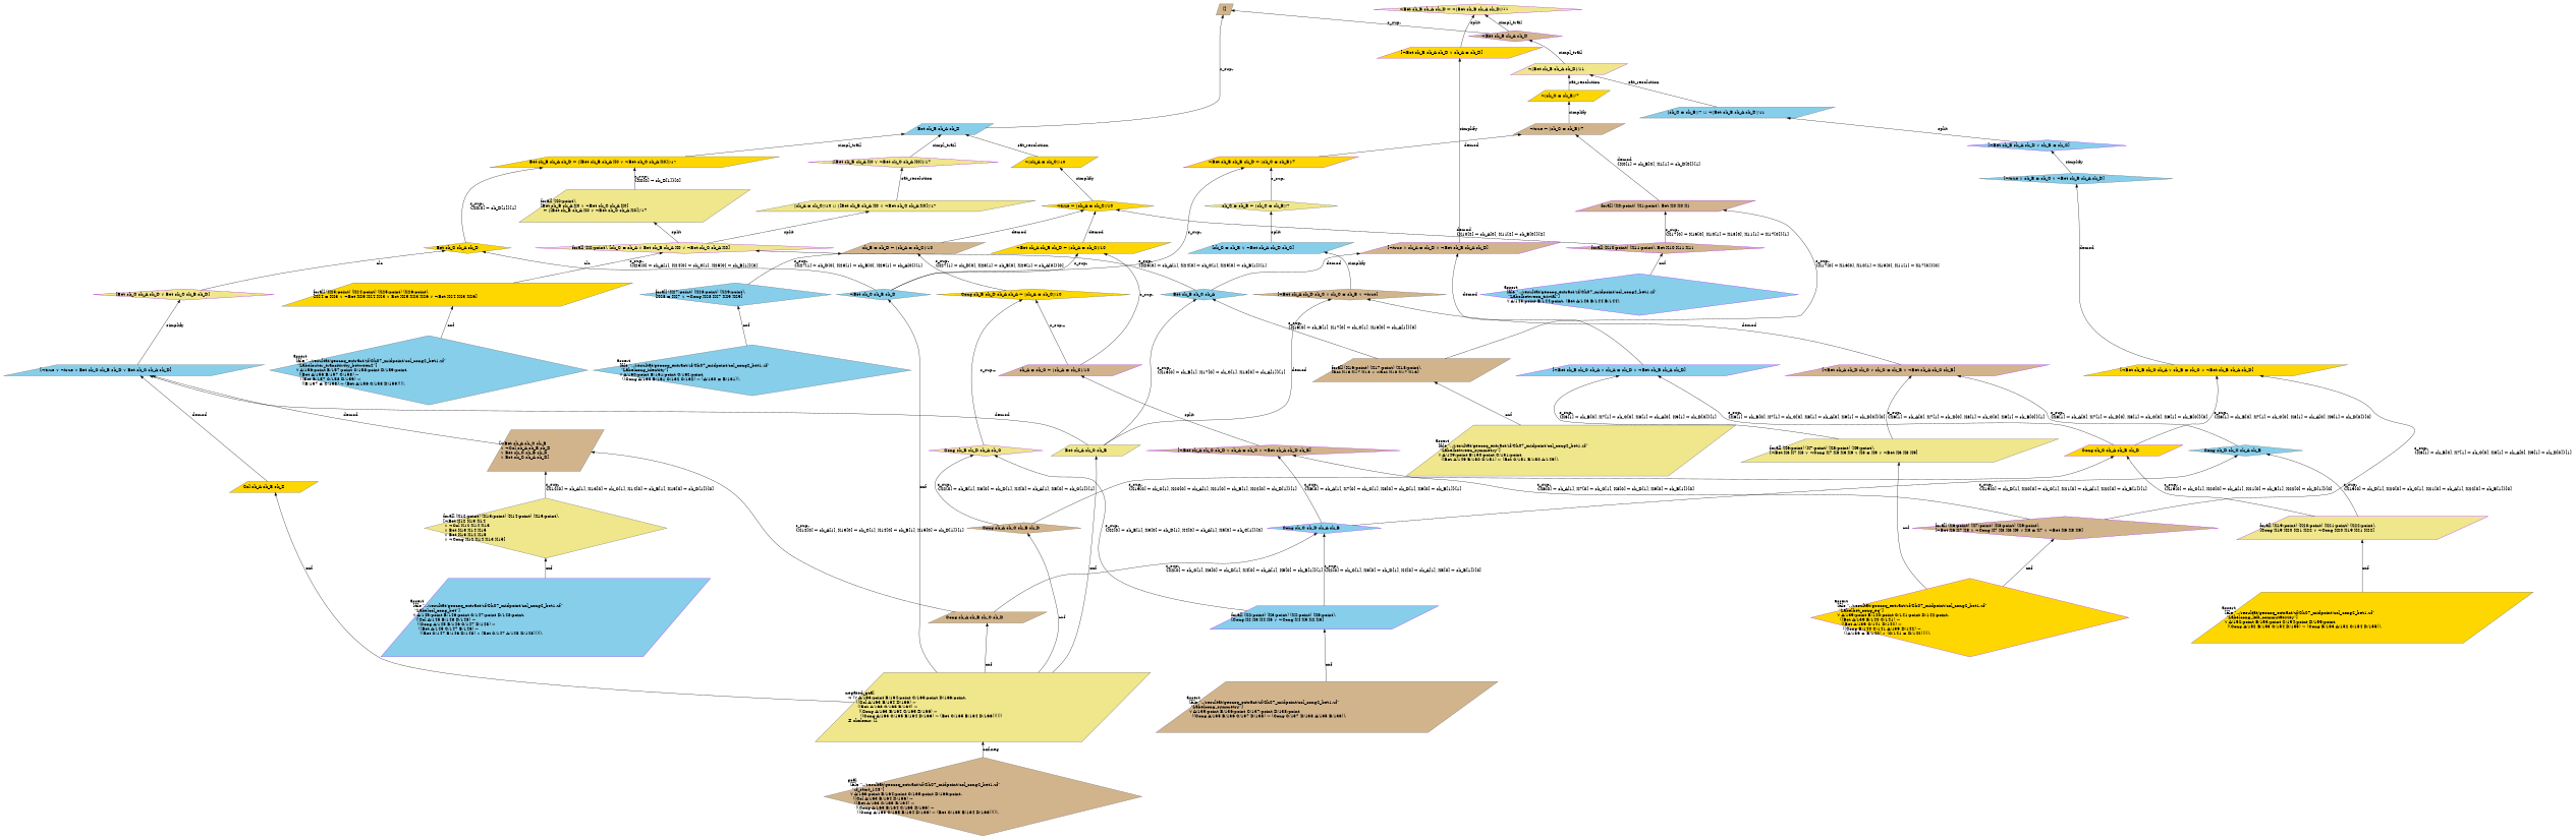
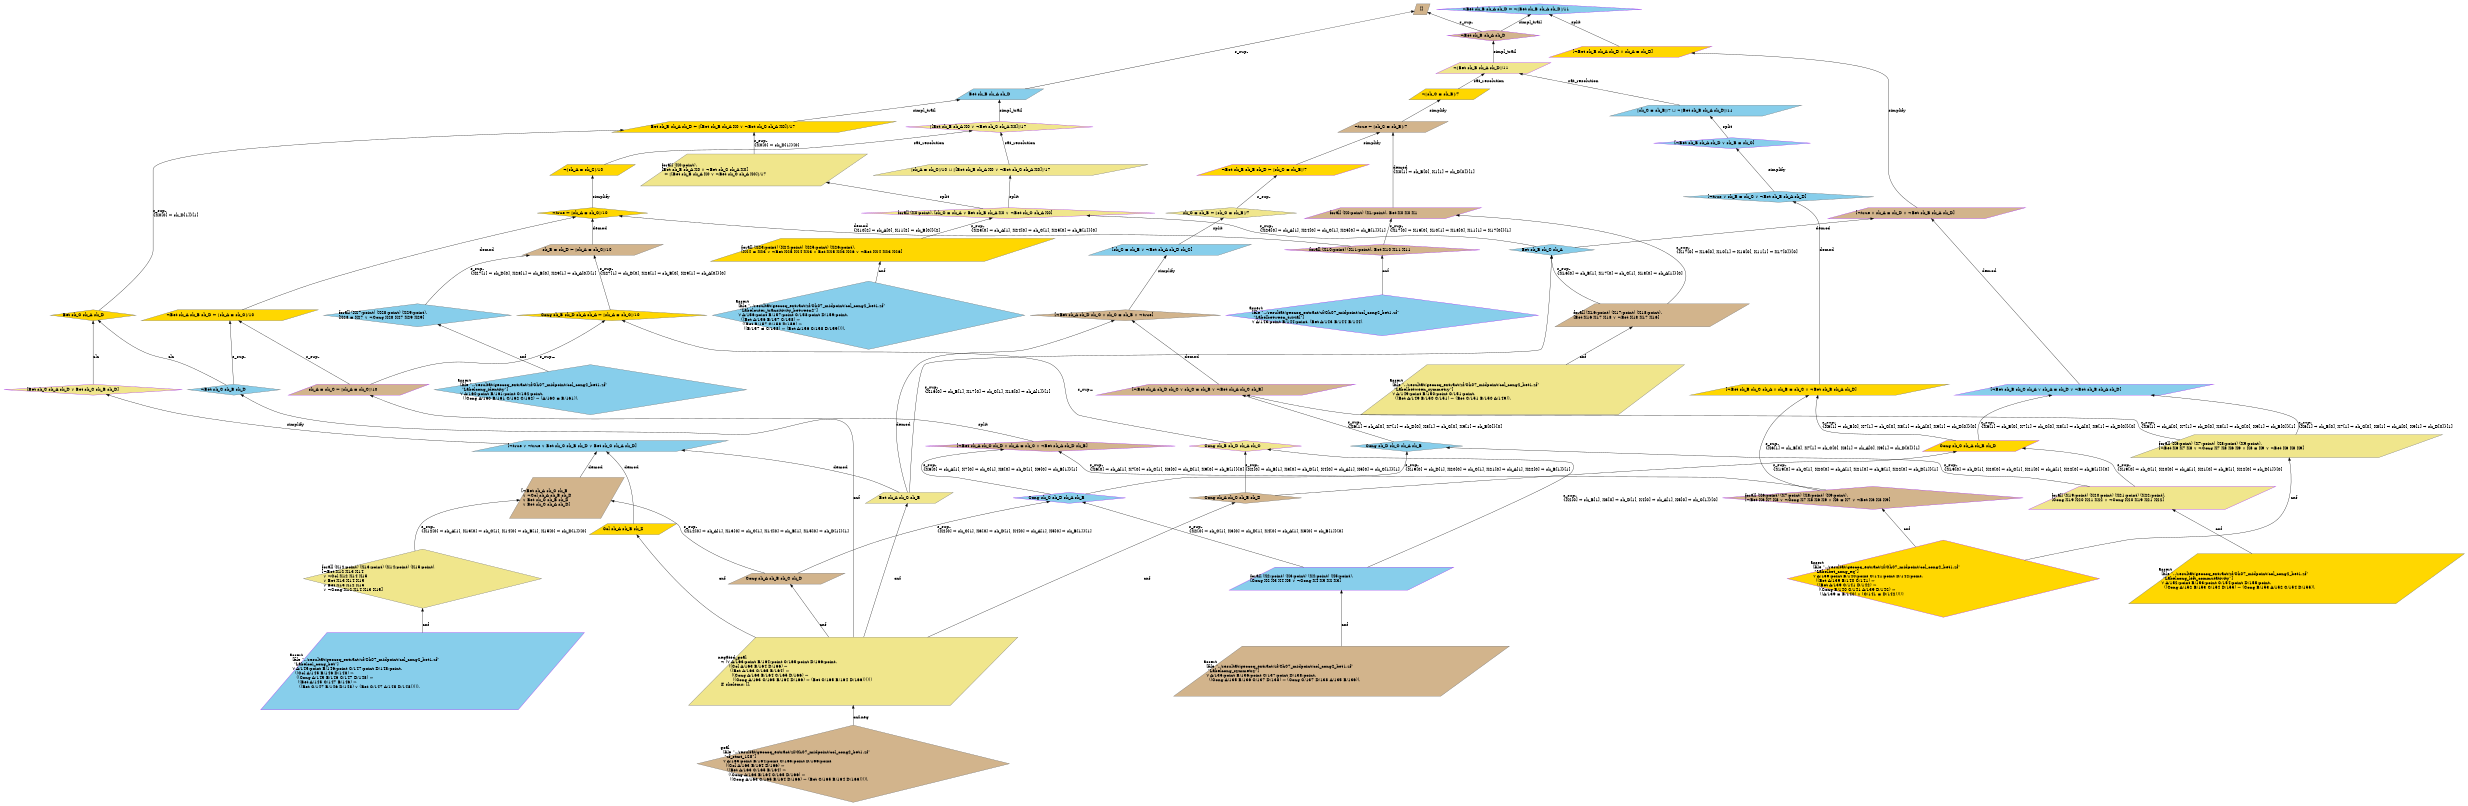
  digraph {
    node [color=gray40 fillcolor=tan shape=parallelogram style=filled]
    edge [dir=back]
    n1 [label="[]"]
    n2 [color=purple label="¬Bet sk_B sk_A sk_D\l" shape=diamond]
    n3 [fillcolor=skyblue label="Bet sk_B sk_A sk_D\l"]
    n4 [color=purple fillcolor=khaki label="¬⟦Bet sk_B sk_A sk_D⟧/11\l"]
    n5 [color=purple fillcolor=khaki label="⟦[Bet sk_B sk_A X0 ∨ ¬Bet sk_C sk_A X0]⟧/17\l" shape=diamond]
    n6 [fillcolor=gold label="Bet sk_B sk_A sk_D ← ⟦[Bet sk_B sk_A X0 ∨ ¬Bet sk_C sk_A X0]⟧/17\l"]
    n7 [fillcolor=gold label="¬⟦sk_C = sk_B⟧/7\l"]
    n8 [fillcolor=skyblue label="⟦sk_C = sk_B⟧/7 ⊔ ¬⟦Bet sk_B sk_A sk_D⟧/11\l"]
-   n9 [color=purple fillcolor=khaki label="¬Bet sk_B sk_A sk_D ← ¬⟦Bet sk_B sk_A sk_D⟧/11\l" shape=diamond]
+   n9 [color=purple fillcolor=skyblue label="¬Bet sk_B sk_A sk_D ← ¬⟦Bet sk_B sk_A sk_D⟧/11\l" shape=diamond]
    n10 [color=purple fillcolor=gold label="[¬Bet sk_B sk_A sk_D ∨ sk_A = sk_D]\l"]
    n11 [label="¬true ← ⟦sk_C = sk_B⟧/7\l"]
    n12 [color=purple fillcolor=skyblue label="[¬Bet sk_B sk_A sk_D ∨ sk_B = sk_C]\l" shape=diamond]
    n13 [color=purple label="forall (X0:point) (X1:point). Bet X0 X0 X1\l"]
    n14 [color=purple fillcolor=gold label="¬Bet sk_B sk_B sk_D ← ⟦sk_C = sk_B⟧/7\l"]
    n15 [label="forall (X16:point) (X17:point) (X18:point).\l[Bet X16 X17 X18 ∨ ¬Bet X18 X17 X16]\l"]
    n16 [color=purple label="forall (X10:point) (X11:point). Bet X10 X11 X11\l" shape=diamond]
    n17 [fillcolor=skyblue label="¬Bet sk_C sk_B sk_D\l" shape=diamond]
    n18 [fillcolor=khaki label="sk_C = sk_B ← ⟦sk_C = sk_B⟧/7\l" shape=diamond]
    n19 [fillcolor=khaki label="assert\l  [file \"../resultat/geocoq_extract/zf/Ch07_midpoint/col_cong2_bet1.zf\" \l   \"Labelbetween_symmetry\"]\l  ∀ A/149:point B/150:point C/151:point.\l    ((Bet A/149 B/150 C/151) ⇒ (Bet C/151 B/150 A/149)).\l"]
    n20 [color=purple fillcolor=skyblue label="assert\l  [file \"../resultat/geocoq_extract/zf/Ch07_midpoint/col_cong2_bet1.zf\" \l   \"Labelbetween_trivial\"]\l  ∀ A/143:point B/144:point. (Bet A/143 B/144 B/144).\l" shape=diamond]
    n21 [fillcolor=khaki label="negated_goal\l  ¬ (∀ A/163:point B/164:point C/165:point D/166:point.\l        ((Col A/163 B/164 D/166) ⇒\l         ((Bet A/163 C/165 B/164) ⇒\l          ((Cong A/163 B/164 C/165 D/166) ⇒\l           ((Cong A/163 C/165 B/164 D/166) ⇒ (Bet C/165 B/164 D/166))))))\l  # skolems: [].\l"]
    n22 [fillcolor=skyblue label="[sk_C = sk_B ∨ ¬Bet sk_A sk_D sk_C]\l"]
    n23 [label="goal\l  [file \"../resultat/geocoq_extract/zf/Ch07_midpoint/col_cong2_bet1.zf\" \l   \"zf_stmt_128\"]\l  ∀ A/163:point B/164:point C/165:point D/166:point.\l    ((Col A/163 B/164 D/166) ⇒\l     ((Bet A/163 C/165 B/164) ⇒\l      ((Cong A/163 B/164 C/165 D/166) ⇒\l       ((Cong A/163 C/165 B/164 D/166) ⇒ (Bet C/165 B/164 D/166))))).\l" shape=diamond]
    n24 [label="[¬Bet sk_A sk_D sk_C ∨ sk_C = sk_B ∨ ¬true]\l" shape=diamond]
    n25 [fillcolor=khaki label="Bet sk_A sk_C sk_B\l"]
    n26 [color=purple label="[¬Bet sk_A sk_D sk_C ∨ sk_C = sk_B ∨ ¬Bet sk_A sk_C sk_B]\l"]
    n27 [fillcolor=khaki label="forall (X6:point) (X7:point) (X8:point) (X9:point).\l[¬Bet X6 X7 X8 ∨ ¬Cong X7 X8 X6 X9 ∨ X8 = X9 ∨ ¬Bet X6 X8 X9]\l"]
    n28 [fillcolor=skyblue label="Cong sk_D sk_C sk_A sk_B\l" shape=diamond]
    n29 [color=purple fillcolor=gold label="assert\l  [file \"../resultat/geocoq_extract/zf/Ch07_midpoint/col_cong2_bet1.zf\" \l   \"Labelbet_cong_eq\"]\l  ∀ A/139:point B/140:point C/141:point D/142:point.\l    ((Bet A/139 B/140 C/141) ⇒\l     ((Bet A/139 C/141 D/142) ⇒\l      ((Cong B/140 C/141 A/139 D/142) ⇒\l       ((A/139 = B/140) ∧ (C/141 = D/142))))).\l" shape=diamond]
    n30 [color=purple fillcolor=khaki label="forall (X19:point) (X20:point) (X21:point) (X22:point).\l[Cong X19 X20 X21 X22 ∨ ¬Cong X20 X19 X21 X22]\l"]
    n31 [color=purple fillcolor=skyblue label="Cong sk_C sk_D sk_A sk_B\l" shape=diamond]
    n32 [fillcolor=gold label="assert\l  [file \"../resultat/geocoq_extract/zf/Ch07_midpoint/col_cong2_bet1.zf\" \l   \"Labelcong_left_commutativity\"]\l  ∀ A/152:point B/153:point C/154:point D/155:point.\l    ((Cong A/152 B/153 C/154 D/155) ⇒ (Cong B/153 A/152 C/154 D/155)).\l"]
    n33 [color=purple fillcolor=skyblue label="forall (X2:point) (X3:point) (X4:point) (X5:point).\l[Cong X2 X3 X4 X5 ∨ ¬Cong X4 X5 X2 X3]\l"]
    n34 [label="Cong sk_A sk_B sk_C sk_D\l"]
    n35 [label="assert\l  [file \"../resultat/geocoq_extract/zf/Ch07_midpoint/col_cong2_bet1.zf\" \l   \"Labelcong_symmetry\"]\l  ∀ A/135:point B/136:point C/137:point D/138:point.\l    ((Cong A/135 B/136 C/137 D/138) ⇒ (Cong C/137 D/138 A/135 B/136)).\l"]
    n36 [fillcolor=skyblue label="[¬true ∨ sk_B = sk_C ∨ ¬Bet sk_B sk_A sk_D]\l" shape=diamond]
    n37 [fillcolor=gold label="[¬Bet sk_B sk_C sk_A ∨ sk_B = sk_C ∨ ¬Bet sk_B sk_A sk_D]\l"]
    n38 [fillcolor=skyblue label="Bet sk_B sk_C sk_A\l" shape=diamond]
    n39 [color=purple label="forall (X6:point) (X7:point) (X8:point) (X9:point).\l[¬Bet X6 X7 X8 ∨ ¬Cong X7 X8 X6 X9 ∨ X6 = X7 ∨ ¬Bet X6 X8 X9]\l" shape=diamond]
    n40 [color=purple fillcolor=gold label="Cong sk_C sk_A sk_B sk_D\l"]
    n41 [label="Cong sk_A sk_C sk_B sk_D\l" shape=diamond]
    n42 [color=purple label="[¬true ∨ sk_A = sk_D ∨ ¬Bet sk_B sk_A sk_D]\l"]
    n43 [color=purple fillcolor=skyblue label="[¬Bet sk_B sk_C sk_A ∨ sk_A = sk_D ∨ ¬Bet sk_B sk_A sk_D]\l"]
    n44 [fillcolor=gold label="¬⟦sk_A = sk_C⟧/10\l"]
    n45 [fillcolor=khaki label="⟦sk_A = sk_C⟧/10 ⊔ ⟦[Bet sk_B sk_A X0 ∨ ¬Bet sk_C sk_A X0]⟧/17\l"]
    n46 [fillcolor=khaki label="forall (X0:point).\l[Bet sk_B sk_A X0 ∨ ¬Bet sk_C sk_A X0]\l  ← ⟦[Bet sk_B sk_A X0 ∨ ¬Bet sk_C sk_A X0]⟧/17\l"]
    n47 [fillcolor=gold label="Bet sk_C sk_A sk_D\l" shape=diamond]
    n48 [fillcolor=gold label="¬true ← ⟦sk_A = sk_C⟧/10\l" shape=diamond]
    n49 [color=purple fillcolor=khaki label="forall (X0:point). [sk_C = sk_A ∨ Bet sk_B sk_A X0 ∨ ¬Bet sk_C sk_A X0]\l" shape=diamond]
    n50 [label="sk_B = sk_D ← ⟦sk_A = sk_C⟧/10\l"]
    n51 [fillcolor=gold label="¬Bet sk_A sk_B sk_D ← ⟦sk_A = sk_C⟧/10\l"]
    n52 [fillcolor=skyblue label="forall (X27:point) (X28:point) (X29:point).\l[X28 = X27 ∨ ¬Cong X28 X27 X29 X29]\l" shape=diamond]
    n53 [fillcolor=gold label="Cong sk_B sk_D sk_A sk_A ← ⟦sk_A = sk_C⟧/10\l" shape=diamond]
    n54 [color=purple label="sk_A = sk_C ← ⟦sk_A = sk_C⟧/10\l"]
    n55 [fillcolor=skyblue label="assert\l  [file \"../resultat/geocoq_extract/zf/Ch07_midpoint/col_cong2_bet1.zf\" \l   \"Labelcong_identity\"]\l  ∀ A/160:point B/161:point C/162:point.\l    ((Cong A/160 B/161 C/162 C/162) ⇒ (A/160 = B/161)).\l" shape=diamond]
    n56 [color=purple fillcolor=khaki label="Cong sk_B sk_D sk_A sk_C\l" shape=diamond]
    n57 [color=purple label="[¬Bet sk_A sk_C sk_D ∨ sk_A = sk_C ∨ ¬Bet sk_A sk_D sk_B]\l" shape=diamond]
    n58 [fillcolor=gold label="forall (X23:point) (X24:point) (X25:point) (X26:point).\l[X24 = X23 ∨ ¬Bet X25 X24 X23 ∨ Bet X25 X23 X26 ∨ ¬Bet X24 X23 X26]\l"]
    n59 [fillcolor=skyblue label="assert\l  [file \"../resultat/geocoq_extract/zf/Ch07_midpoint/col_cong2_bet1.zf\" \l   \"Labelouter_transitivity_between2\"]\l  ∀ A/156:point B/157:point C/158:point D/159:point.\l    ((Bet A/156 B/157 C/158) ⇒\l     ((Bet B/157 C/158 D/159) ⇒\l      ((B/157 ≠ C/158) ⇒ (Bet A/156 C/158 D/159)))).\l" shape=diamond]
    n60 [color=purple fillcolor=khaki label="[Bet sk_C sk_A sk_D ∨ Bet sk_C sk_B sk_D]\l" shape=diamond]
    n61 [fillcolor=skyblue label="[¬true ∨ ¬true ∨ Bet sk_C sk_B sk_D ∨ Bet sk_C sk_A sk_D]\l"]
    n62 [fillcolor=gold label="Col sk_A sk_B sk_D\l"]
    n63 [label="[¬Bet sk_A sk_C sk_B\l ∨ ¬Col sk_A sk_B sk_D\l ∨ Bet sk_C sk_B sk_D\l ∨ Bet sk_C sk_A sk_D]\l"]
    n64 [fillcolor=khaki label="forall (X12:point) (X13:point) (X14:point) (X15:point).\l[¬Bet X12 X13 X14\l ∨ ¬Col X12 X14 X15\l ∨ Bet X13 X14 X15\l ∨ Bet X13 X12 X15\l ∨ ¬Cong X12 X14 X13 X15]\l" shape=diamond]
    n65 [color=purple fillcolor=skyblue label="assert\l  [file \"../resultat/geocoq_extract/zf/Ch07_midpoint/col_cong2_bet1.zf\" \l   \"Labelcol_cong_bet\"]\l  ∀ A/145:point B/146:point C/147:point D/148:point.\l    ((Col A/145 B/146 D/148) ⇒\l     ((Cong A/145 B/146 C/147 D/148) ⇒\l      ((Bet A/145 C/147 B/146) ⇒\l       ((Bet C/147 B/146 D/148) ∨ (Bet C/147 A/145 D/148))))).\l"]
    n1 -> n2 [label="s_sup-\l"]
    n1 -> n3 [label="s_sup-\l"]
    n2 -> n4 [label=simpl_trail]
    n3 -> n5 [label=simpl_trail]
    n3 -> n6 [label=simpl_trail]
    n4 -> n7 [label=sat_resolution]
    n4 -> n8 [label=sat_resolution]
-   n3 -> n44 [label=sat_resolution]
+   n5 -> n44 [label=sat_resolution]
    n5 -> n45 [label=sat_resolution]
    n6 -> n46 [label="s_sup-\l\{X0[0] → sk_D[1]\}[0]\l"]
    n6 -> n47 [label="s_sup-\l\{X0[0] → sk_D[1]\}[1]\l"]
    n7 -> n11 [label=simplify]
    n8 -> n12 [label=split]
    n9 -> n2 [label=simpl_trail]
    n9 -> n10 [label=split]
    n10 -> n42 [label=simplify]
    n11 -> n13 [label="demod\l\{X0[1] → sk_B[0], X1[1] → sk_D[0]\}[1]\l"]
-   n11 -> n14 [label=demod]
+   n11 -> n14 [label=simplify]
    n12 -> n36 [label=simplify]
    n13 -> n15 [label="s_sup-\l\{X17[0] → X16[0], X10[1] → X18[0], X11[1] → X17[0]\}[0]\l"]
    n13 -> n16 [label="s_sup-\l\{X17[0] → X16[0], X10[1] → X18[0], X11[1] → X17[0]\}[1]\l"]
-   n14 -> n17 [label="s_sup-\l"]
    n14 -> n18 [label="s_sup-\l"]
    n15 -> n19 [label=cnf]
    n16 -> n20 [label=cnf]
    n17 -> n21 [label=cnf]
    n18 -> n22 [label=split]
    n21 -> n23 [label="cnf.neg"]
    n22 -> n24 [label=simplify]
    n24 -> n25 [label=demod]
    n24 -> n26 [label=demod]
    n25 -> n21 [label=cnf]
    n26 -> n27 [label="s_sup-\l\{X6[1] → sk_A[0], X7[1] → sk_D[0], X8[1] → sk_C[0], X9[1] → sk_B[0]\}[1]\l"]
    n26 -> n28 [label="s_sup-\l\{X6[1] → sk_A[0], X7[1] → sk_D[0], X8[1] → sk_C[0], X9[1] → sk_B[0]\}[0]\l"]
    n27 -> n29 [label=cnf]
    n28 -> n30 [label="s_sup-\l\{X19[0] → sk_D[1], X20[0] → sk_C[1], X21[0] → sk_A[1], X22[0] → sk_B[1]\}[0]\l"]
    n28 -> n31 [label="s_sup-\l\{X19[0] → sk_D[1], X20[0] → sk_C[1], X21[0] → sk_A[1], X22[0] → sk_B[1]\}[1]\l"]
    n30 -> n32 [label=cnf]
    n31 -> n33 [label="s_sup-\l\{X2[0] → sk_C[1], X3[0] → sk_D[1], X4[0] → sk_A[1], X5[0] → sk_B[1]\}[0]\l"]
    n31 -> n34 [label="s_sup-\l\{X2[0] → sk_C[1], X3[0] → sk_D[1], X4[0] → sk_A[1], X5[0] → sk_B[1]\}[1]\l"]
    n33 -> n35 [label=cnf]
    n34 -> n21 [label=cnf]
    n36 -> n37 [label=demod]
    n37 -> n39 [label="s_sup-\l\{X6[1] → sk_B[0], X7[1] → sk_C[0], X8[1] → sk_A[0], X9[1] → sk_D[0]\}[1]\l"]
    n37 -> n40 [label="s_sup-\l\{X6[1] → sk_B[0], X7[1] → sk_C[0], X8[1] → sk_A[0], X9[1] → sk_D[0]\}[0]\l"]
    n38 -> n15 [label="s_sup-\l\{X16[0] → sk_B[1], X17[0] → sk_C[1], X18[0] → sk_A[1]\}[0]\l"]
    n38 -> n25 [label="s_sup-\l\{X16[0] → sk_B[1], X17[0] → sk_C[1], X18[0] → sk_A[1]\}[1]\l"]
    n39 -> n29 [label=cnf]
    n40 -> n30 [label="s_sup-\l\{X19[0] → sk_C[1], X20[0] → sk_A[1], X21[0] → sk_B[1], X22[0] → sk_D[1]\}[0]\l"]
    n40 -> n41 [label="s_sup-\l\{X19[0] → sk_C[1], X20[0] → sk_A[1], X21[0] → sk_B[1], X22[0] → sk_D[1]\}[1]\l"]
    n41 -> n21 [label=cnf]
    n42 -> n38 [label=demod]
    n42 -> n43 [label=demod]
    n43 -> n27 [label="s_sup-\l\{X6[1] → sk_B[0], X7[1] → sk_C[0], X8[1] → sk_A[0], X9[1] → sk_D[0]\}[1]\l"]
    n43 -> n40 [label="s_sup-\l\{X6[1] → sk_B[0], X7[1] → sk_C[0], X8[1] → sk_A[0], X9[1] → sk_D[0]\}[0]\l"]
    n44 -> n48 [label=simplify]
    n45 -> n49 [label=split]
    n46 -> n49 [label=split]
    n47 -> n17 [label=clc]
    n47 -> n60 [label=clc]
    n48 -> n16 [label="demod\l\{X10[2] → sk_A[0], X11[2] → sk_B[0]\}[2]\l"]
    n48 -> n50 [label=demod]
    n48 -> n51 [label=demod]
    n49 -> n38 [label="s_sup-\l\{X23[0] → sk_A[1], X24[0] → sk_C[1], X25[0] → sk_B[1]\}[1]\l"]
    n49 -> n58 [label="s_sup-\l\{X23[0] → sk_A[1], X24[0] → sk_C[1], X25[0] → sk_B[1]\}[0]\l"]
    n50 -> n52 [label="s_sup-\l\{X27[1] → sk_D[0], X28[1] → sk_B[0], X29[1] → sk_A[0]\}[1]\l"]
    n50 -> n53 [label="s_sup-\l\{X27[1] → sk_D[0], X28[1] → sk_B[0], X29[1] → sk_A[0]\}[0]\l"]
    n51 -> n17 [label="s_sup-\l"]
    n51 -> n54 [label="s_sup-\l"]
    n52 -> n55 [label=cnf]
    n53 -> n54 [label="s_sup+\l"]
    n53 -> n56 [label="s_sup+\l"]
    n54 -> n57 [label=split]
    n56 -> n33 [label="s_sup-\l\{X2[0] → sk_B[1], X3[0] → sk_D[1], X4[0] → sk_A[1], X5[0] → sk_C[1]\}[0]\l"]
    n56 -> n41 [label="s_sup-\l\{X2[0] → sk_B[1], X3[0] → sk_D[1], X4[0] → sk_A[1], X5[0] → sk_C[1]\}[1]\l"]
    n57 -> n31 [label="s_sup-\l\{X6[0] → sk_A[1], X7[0] → sk_C[1], X8[0] → sk_D[1], X9[0] → sk_B[1]\}[1]\l"]
    n57 -> n39 [label="s_sup-\l\{X6[0] → sk_A[1], X7[0] → sk_C[1], X8[0] → sk_D[1], X9[0] → sk_B[1]\}[0]\l"]
    n58 -> n59 [label=cnf]
    n60 -> n61 [label=simplify]
    n61 -> n25 [label=demod]
    n61 -> n62 [label=demod]
    n61 -> n63 [label=demod]
    n62 -> n21 [label=cnf]
    n63 -> n34 [label="s_sup-\l\{X12[0] → sk_A[1], X13[0] → sk_C[1], X14[0] → sk_B[1], X15[0] → sk_D[1]\}[1]\l"]
    n63 -> n64 [label="s_sup-\l\{X12[0] → sk_A[1], X13[0] → sk_C[1], X14[0] → sk_B[1], X15[0] → sk_D[1]\}[0]\l"]
    n64 -> n65 [label=cnf]
  }
